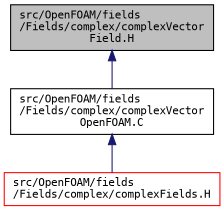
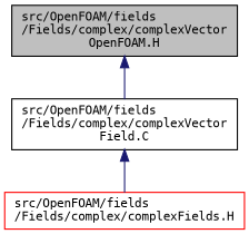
  digraph {
    fontname="DejaVu Sans Mono"
    node [color=black fontname="DejaVu Sans Mono" fontsize=10 shape=record]
    edge [color=midnightblue dir=back fontname="DejaVu Sans Mono" fontsize=10 labelfontname=Helvetica labelfontsize=10 style=solid]
-   n1 [fillcolor=grey75 fontcolor=black height=0.2 label="src/OpenFOAM/fields\l/Fields/complex/complexVector\lField.H" style=filled width=0.4]
-   n2 [height=0.2 label="src/OpenFOAM/fields\l/Fields/complex/complexVector\lOpenFOAM.C" width=0.4]
+   n1 [fillcolor=grey75 fontcolor=black height=0.2 label="src/OpenFOAM/fields\l/Fields/complex/complexVector\lOpenFOAM.H" style=filled width=0.4]
+   n2 [height=0.2 label="src/OpenFOAM/fields\l/Fields/complex/complexVector\lField.C" width=0.4]
    n3 [color=red height=0.2 label="src/OpenFOAM/fields\l/Fields/complex/complexFields.H" width=0.4]
    n1 -> n2
    n2 -> n3
  }
